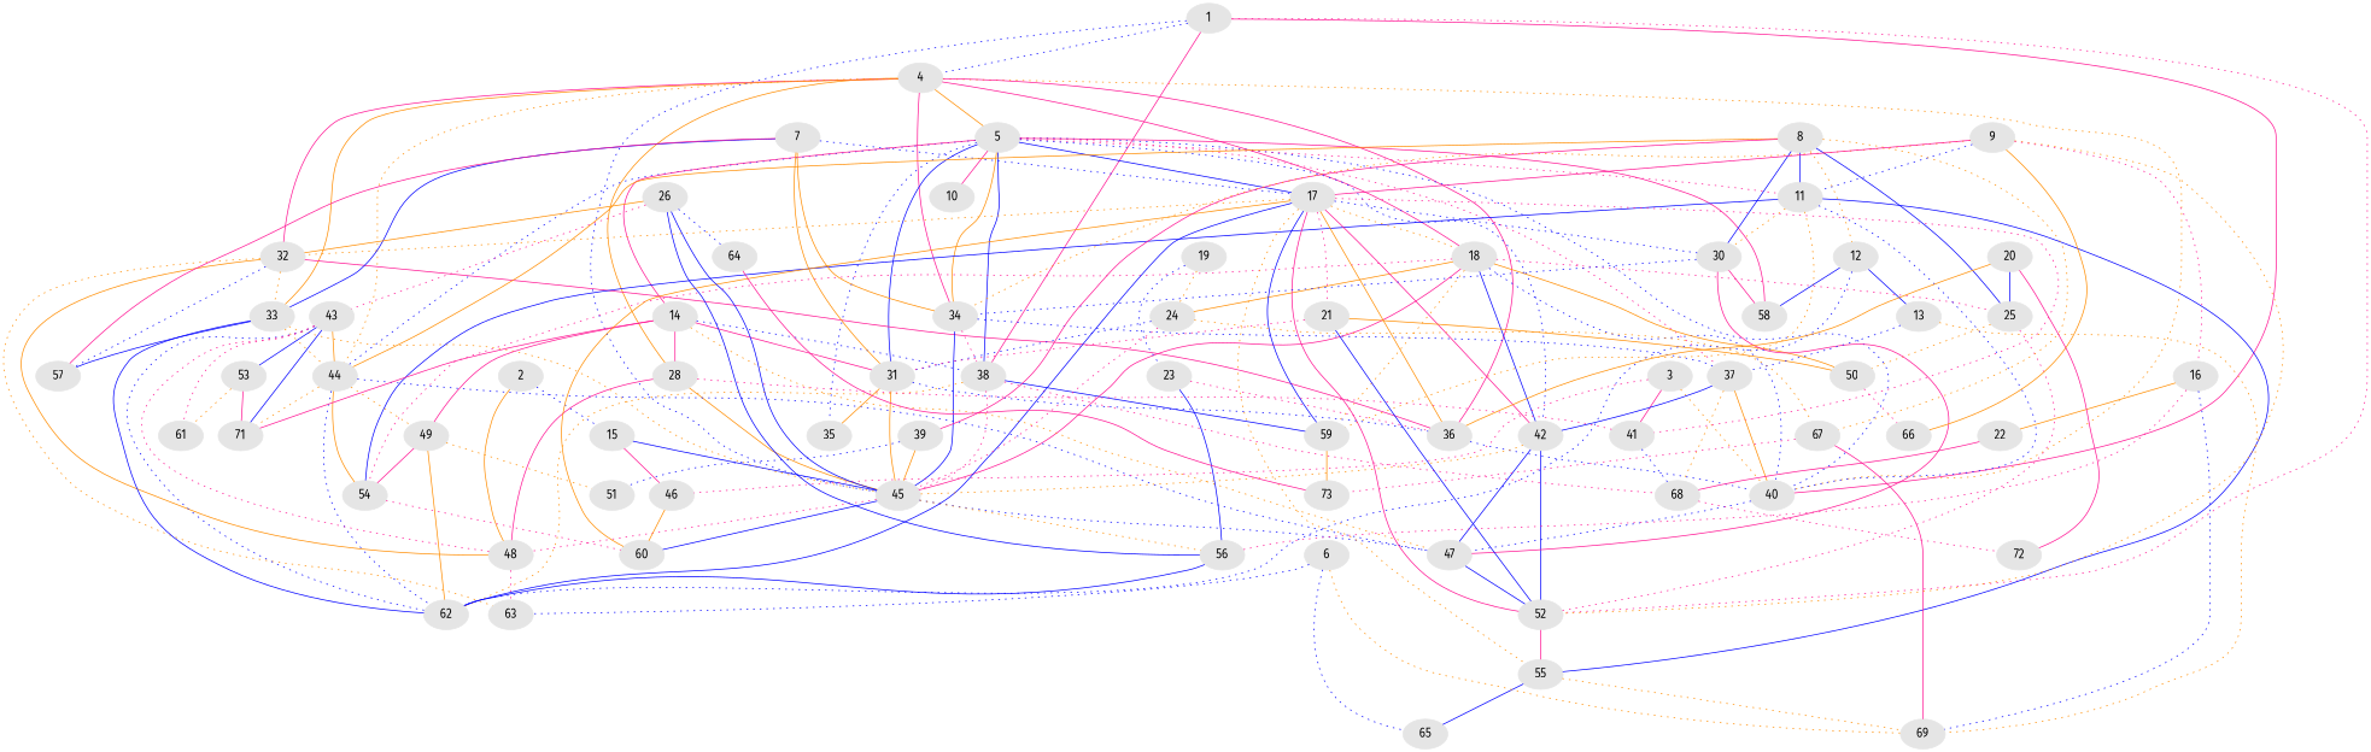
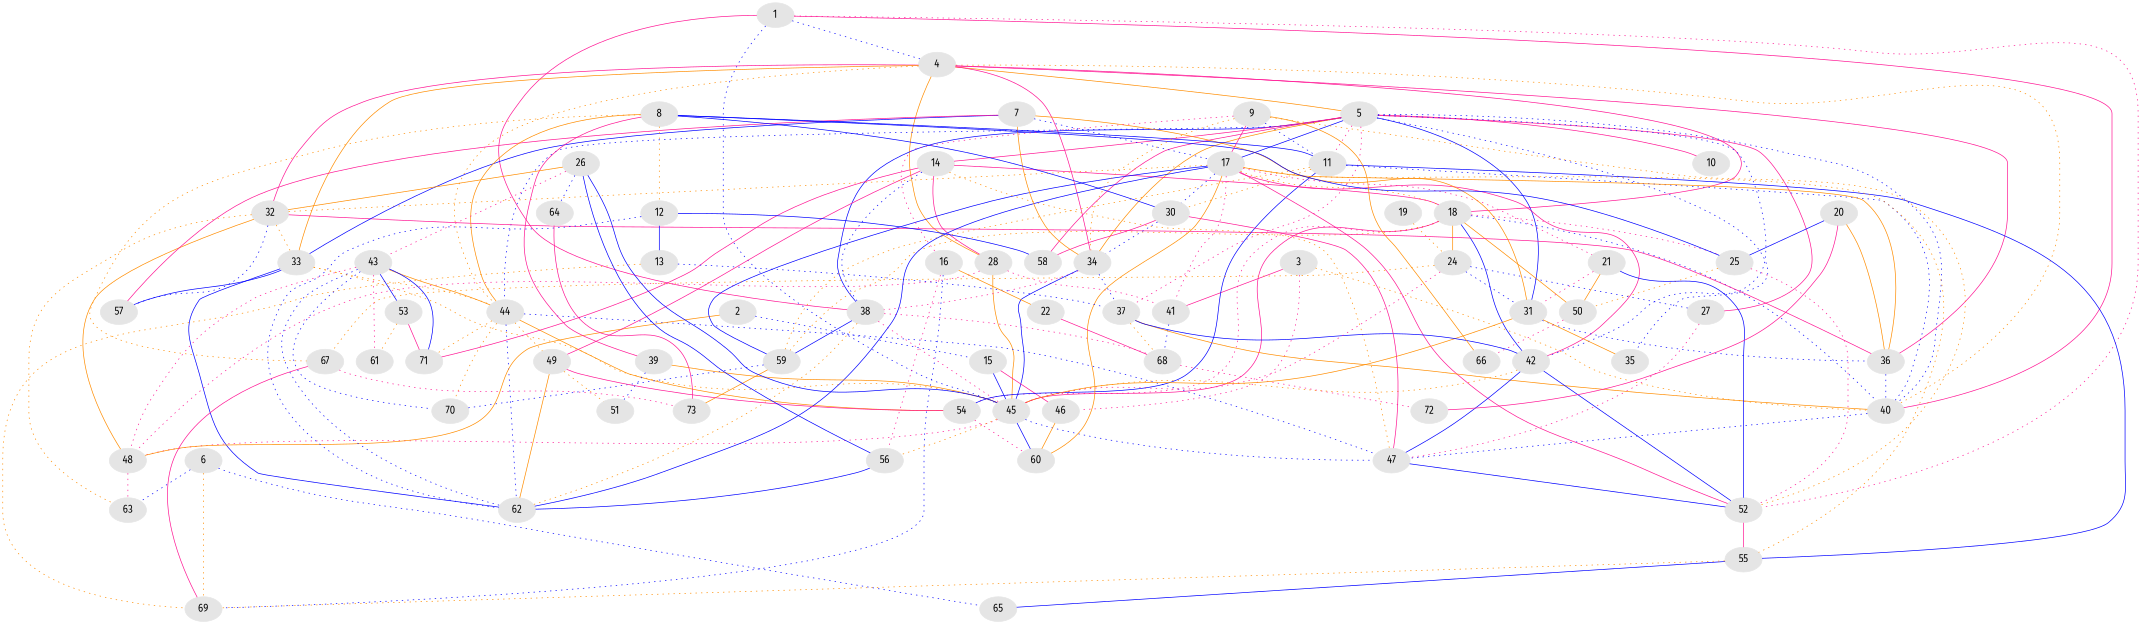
  graph {
    fontname="Fira Sans"
    node [color=gray90 fontname="Fira Sans" style=filled]
    edge [color=blue fontname="Fira Sans" style=dotted weight=1.0]
    1
    4
    38
    40
    45
    52
    5
    18
    28
    32
    33
    34
    36
    44
    59
    62
    68
    47
    48
    56
    60
    55
    2
    15
    46
    63
    3
    41
    10
    11
    14
    17
+   27
    31
    35
    37
    42
    58
    25
    54
    24
    50
    57
    49
    71
+   70
    30
    21
    6
    65
    69
    7
    8
    12
    39
    67
    13
    51
    73
    9
    16
    66
    22
    19
-   23
    20
    72
    26
    43
    64
    53
    61
    1 -- 4
    1 -- 38 [color=deeppink style=solid]
    1 -- 40 [color=deeppink style=solid]
    1 -- 45 [weight=2.0]
    1 -- 52 [color=deeppink]
    4 -- 40 [color=darkorange weight=2.0]
    4 -- 5 [color=darkorange style=solid]
    4 -- 18 [color=deeppink style=solid weight=2.0]
    4 -- 28 [color=darkorange style=solid]
    4 -- 32 [color=deeppink style=solid weight=2.0]
    4 -- 33 [color=darkorange style=solid]
    4 -- 34 [color=deeppink style=solid]
    4 -- 36 [color=deeppink style=solid]
    4 -- 44 [color=darkorange weight=2.0]
    38 -- 45 [color=deeppink]
    38 -- 59 [style=solid]
    38 -- 62 [color=darkorange]
    38 -- 68 [color=deeppink]
    40 -- 47 [weight=2.0]
    45 -- 47 [weight=2.0]
    45 -- 48 [color=deeppink weight=2.0]
    45 -- 56 [color=darkorange]
    45 -- 60 [style=solid]
    52 -- 55 [color=deeppink style=solid]
    5 -- 38 [style=solid]
    5 -- 40
    5 -- 34 [color=darkorange style=solid]
    5 -- 44
    5 -- 10 [color=deeppink style=solid weight=2.0]
    5 -- 11 [color=deeppink]
    5 -- 14 [color=deeppink style=solid]
    5 -- 17 [style=solid]
+   5 -- 27 [color=deeppink style=solid]
    5 -- 31 [style=solid]
    5 -- 35
    5 -- 37 [color=deeppink]
    5 -- 42
    5 -- 58 [color=deeppink style=solid]
    18 -- 40 [weight=2.0]
    18 -- 45 [color=deeppink style=solid]
    18 -- 59 [color=darkorange]
    18 -- 42 [style=solid]
    18 -- 25 [color=deeppink]
    18 -- 54 [color=deeppink]
    18 -- 24 [color=darkorange style=solid]
    18 -- 50 [color=darkorange style=solid]
    28 -- 45 [color=darkorange style=solid]
-   28 -- 48 [color=deeppink style=solid]
+   28 -- 48 [color=deeppink]
    28 -- 41 [color=deeppink]
    32 -- 33 [color=darkorange]
    32 -- 36 [color=deeppink style=solid]
    32 -- 48 [color=darkorange style=solid]
    32 -- 63 [color=darkorange]
    32 -- 57
    33 -- 45 [color=darkorange]
    33 -- 44 [color=darkorange]
    33 -- 62 [style=solid]
    33 -- 57 [style=solid]
    34 -- 38 [color=deeppink]
    34 -- 45 [style=solid]
    34 -- 37
    36 -- 40 [weight=2.0]
    44 -- 62
    44 -- 47
    44 -- 54 [color=darkorange style=solid weight=2.0]
    44 -- 49 [color=darkorange]
    44 -- 71 [color=darkorange]
+   44 -- 70 [color=darkorange]
+   59 -- 70
    59 -- 73 [color=darkorange style=solid]
    68 -- 72 [color=deeppink]
    47 -- 52 [style=solid]
    48 -- 63 [color=deeppink]
    56 -- 62 [style=solid]
    55 -- 65 [style=solid]
    55 -- 69 [color=darkorange]
    2 -- 48 [color=darkorange style=solid]
    2 -- 15
    15 -- 45 [style=solid]
    15 -- 46 [color=deeppink style=solid]
    46 -- 60 [color=darkorange style=solid]
    3 -- 40 [color=darkorange]
    3 -- 46 [color=deeppink]
    3 -- 41 [color=deeppink style=solid]
    41 -- 68
    11 -- 40 [weight=2.0]
    11 -- 59 [color=darkorange]
    11 -- 55 [style=solid]
    11 -- 54 [style=solid]
    11 -- 30 [color=darkorange weight=2.0]
    14 -- 38
-   14 -- 31 [color=deeppink style=solid]
+   14 -- 18 [color=deeppink style=solid]
    14 -- 28 [color=deeppink style=solid]
    14 -- 47 [color=darkorange]
    14 -- 49 [color=deeppink style=solid]
    14 -- 71 [color=deeppink style=solid]
    17 -- 52 [color=deeppink style=solid]
    17 -- 18 [color=darkorange weight=2.0]
    17 -- 32 [color=darkorange]
    17 -- 36 [color=darkorange style=solid]
    17 -- 59 [style=solid]
    17 -- 62 [style=solid]
    17 -- 60 [color=darkorange style=solid]
    17 -- 55 [color=darkorange]
    17 -- 41 [color=deeppink]
    17 -- 42 [color=deeppink style=solid]
    17 -- 30
    17 -- 21 [color=deeppink weight=2.0]
+   27 -- 47 [color=deeppink]
    31 -- 45 [color=darkorange style=solid]
    31 -- 36
    31 -- 35 [color=darkorange style=solid]
    37 -- 40 [color=darkorange style=solid]
    37 -- 68 [color=darkorange]
    37 -- 42 [style=solid]
    42 -- 45 [color=darkorange]
    42 -- 52 [style=solid]
    42 -- 47 [style=solid]
    25 -- 52 [color=deeppink]
    25 -- 50 [color=darkorange]
    54 -- 60 [color=deeppink]
    24 -- 45 [color=deeppink weight=2.0]
+   24 -- 27
    24 -- 31
    24 -- 67 [color=darkorange]
    50 -- 66 [color=deeppink]
    49 -- 62 [color=darkorange style=solid]
    49 -- 54 [color=deeppink style=solid]
    49 -- 51 [color=darkorange]
    30 -- 34
    30 -- 47 [color=deeppink style=solid weight=2.0]
    30 -- 58 [color=deeppink style=solid]
    21 -- 52 [style=solid]
    21 -- 31 [color=deeppink]
    21 -- 50 [color=darkorange style=solid]
    6 -- 63
    6 -- 65
    6 -- 69 [color=darkorange]
    7 -- 33 [style=solid weight=2.0]
    7 -- 34 [color=darkorange style=solid weight=5.0]
    7 -- 17
    7 -- 31 [color=darkorange style=solid]
    7 -- 57 [color=deeppink style=solid]
    8 -- 44 [color=darkorange style=solid weight=2.0]
    8 -- 11 [style=solid weight=2.0]
    8 -- 25 [style=solid]
    8 -- 30 [style=solid]
    8 -- 12 [color=darkorange]
    8 -- 39 [color=deeppink style=solid]
    8 -- 67 [color=darkorange]
    12 -- 62
    12 -- 58 [style=solid]
    12 -- 13 [style=solid]
    39 -- 45 [color=darkorange style=solid]
    39 -- 51
    67 -- 69 [color=deeppink style=solid]
    67 -- 73 [color=deeppink]
    13 -- 37
    13 -- 69 [color=darkorange]
    9 -- 52 [color=darkorange]
    9 -- 34 [color=darkorange]
    9 -- 11
    9 -- 17 [color=deeppink style=solid]
    9 -- 16 [color=deeppink]
    9 -- 66 [color=darkorange style=solid]
    16 -- 56 [color=deeppink]
    16 -- 69
    16 -- 22 [color=darkorange style=solid]
    22 -- 68 [color=deeppink style=solid]
    19 -- 24 [color=darkorange]
-   19 -- 23
-   23 -- 36 [color=deeppink]
-   23 -- 56 [style=solid]
    20 -- 36 [color=darkorange style=solid]
    20 -- 25 [style=solid]
    20 -- 72 [color=deeppink style=solid]
    26 -- 45 [style=solid]
    26 -- 32 [color=darkorange style=solid]
    26 -- 56 [style=solid]
    26 -- 43 [color=deeppink]
    26 -- 64
    43 -- 44 [color=darkorange style=solid]
    43 -- 62
    43 -- 48 [color=deeppink]
    43 -- 71 [style=solid]
+   43 -- 70
    43 -- 53 [style=solid]
    43 -- 61 [color=deeppink]
    64 -- 73 [color=deeppink style=solid]
    53 -- 71 [color=deeppink style=solid]
    53 -- 61 [color=darkorange]
  }
